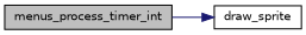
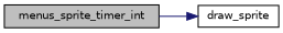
  digraph {
    rankdir=LR
    node [color=black fontname=Helvetica fontsize=10 shape=record style=filled]
-   n1 [fillcolor=grey75 fontcolor=black height=0.2 label=menus_process_timer_int width=0.4]
+   n1 [fillcolor=grey75 fontcolor=black height=0.2 label=menus_sprite_timer_int width=0.4]
    n2 [fillcolor=white height=0.2 label=draw_sprite width=0.4]
    n1 -> n2 [color=midnightblue fontname=Helvetica fontsize=10 labelfontname=Helvetica labelfontsize=10 style=solid]
  }
